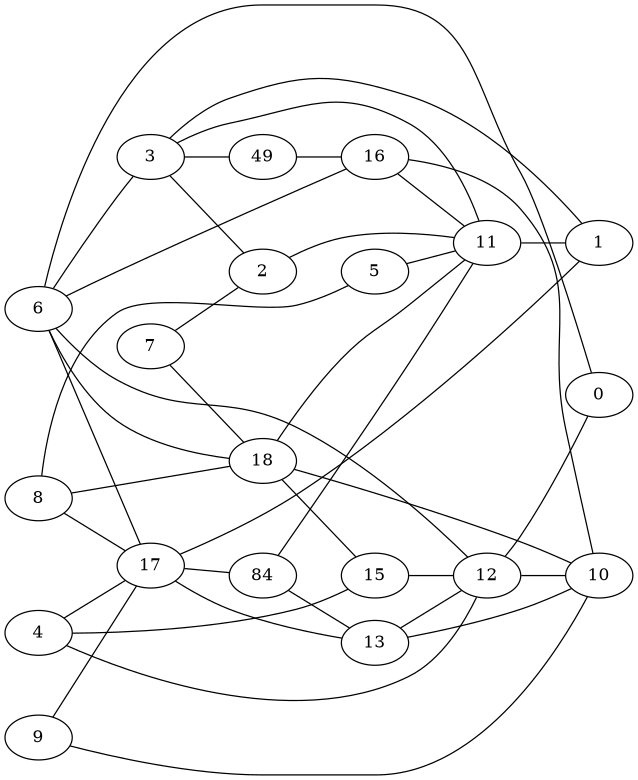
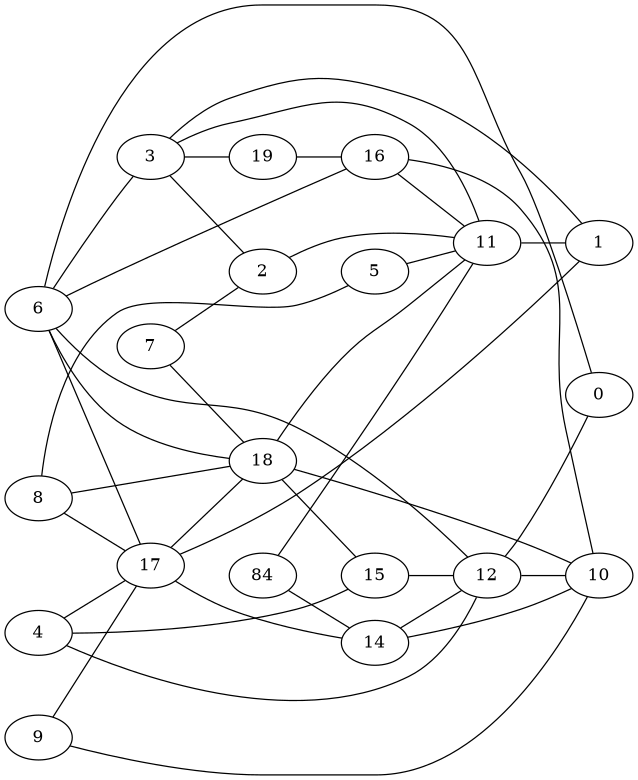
  digraph {
    rankdir=LR
    edge [color=black dir=none]
    12
    0
    10
-   19 [label=49]
+   19
    16
    11
    6
    18
    3
    17
    1
    2
    n13 [label=84]
-   13
+   13 [label=14]
    8
    5
    4
    15
    9
    7
    subgraph sub_1 {
      12
      0
      10
      19
      16
      11
      6
      18
      3
      17
      1
      2
      n13
      13
      8
      5
      4
      15
      9
      7
    }
    12 -> 0
    12 -> 10
    19 -> 16
    16 -> 10
    16 -> 11
    11 -> 1
    6 -> 12
    6 -> 0
    6 -> 16
    6 -> 18
    6 -> 3
    6 -> 17
    18 -> 10
    18 -> 11
    18 -> 15
    3 -> 19
    3 -> 11
    3 -> 1
    3 -> 2
    17 -> 1
-   17 -> n13
+   17 -> 18
    17 -> 13
    2 -> 11
    n13 -> 11
    n13 -> 13
    13 -> 12
    13 -> 10
    8 -> 18
    8 -> 17
    8 -> 5
    5 -> 11
    4 -> 12
    4 -> 17
    4 -> 15
    15 -> 12
    9 -> 10
    9 -> 17
    7 -> 18
    7 -> 2
  }
